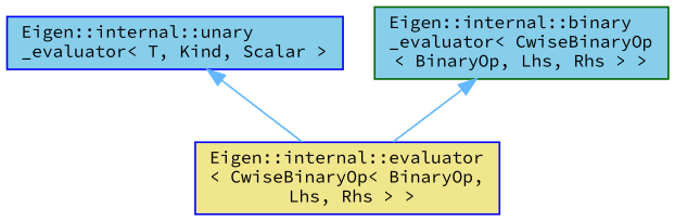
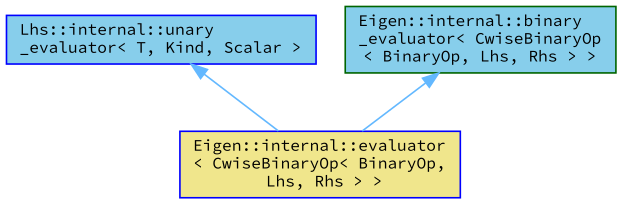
  digraph {
    rankdir=TB
    fontname="Source Code Pro"
    node [color=blue fillcolor=skyblue fontname="Source Code Pro" fontsize=10 shape=box style=filled]
    edge [color=steelblue1 dir=back fontname="Source Code Pro" fontsize=10 labelfontname=Helvetica labelfontsize=10 style=solid]
    n1 [fillcolor=khaki fontcolor=black height=0.2 label="Eigen::internal::evaluator\l\< CwiseBinaryOp\< BinaryOp,\l Lhs, Rhs \> \>" width=0.4]
-   n2 [height=0.2 label="Eigen::internal::unary\l_evaluator\< T, Kind, Scalar \>" width=0.4]
+   n2 [height=0.2 label="Lhs::internal::unary\l_evaluator\< T, Kind, Scalar \>" width=0.4]
    n3 [color=darkgreen height=0.2 label="Eigen::internal::binary\l_evaluator\< CwiseBinaryOp\l\< BinaryOp, Lhs, Rhs \> \>" width=0.4]
    n2 -> n1
    n3 -> n1
  }
